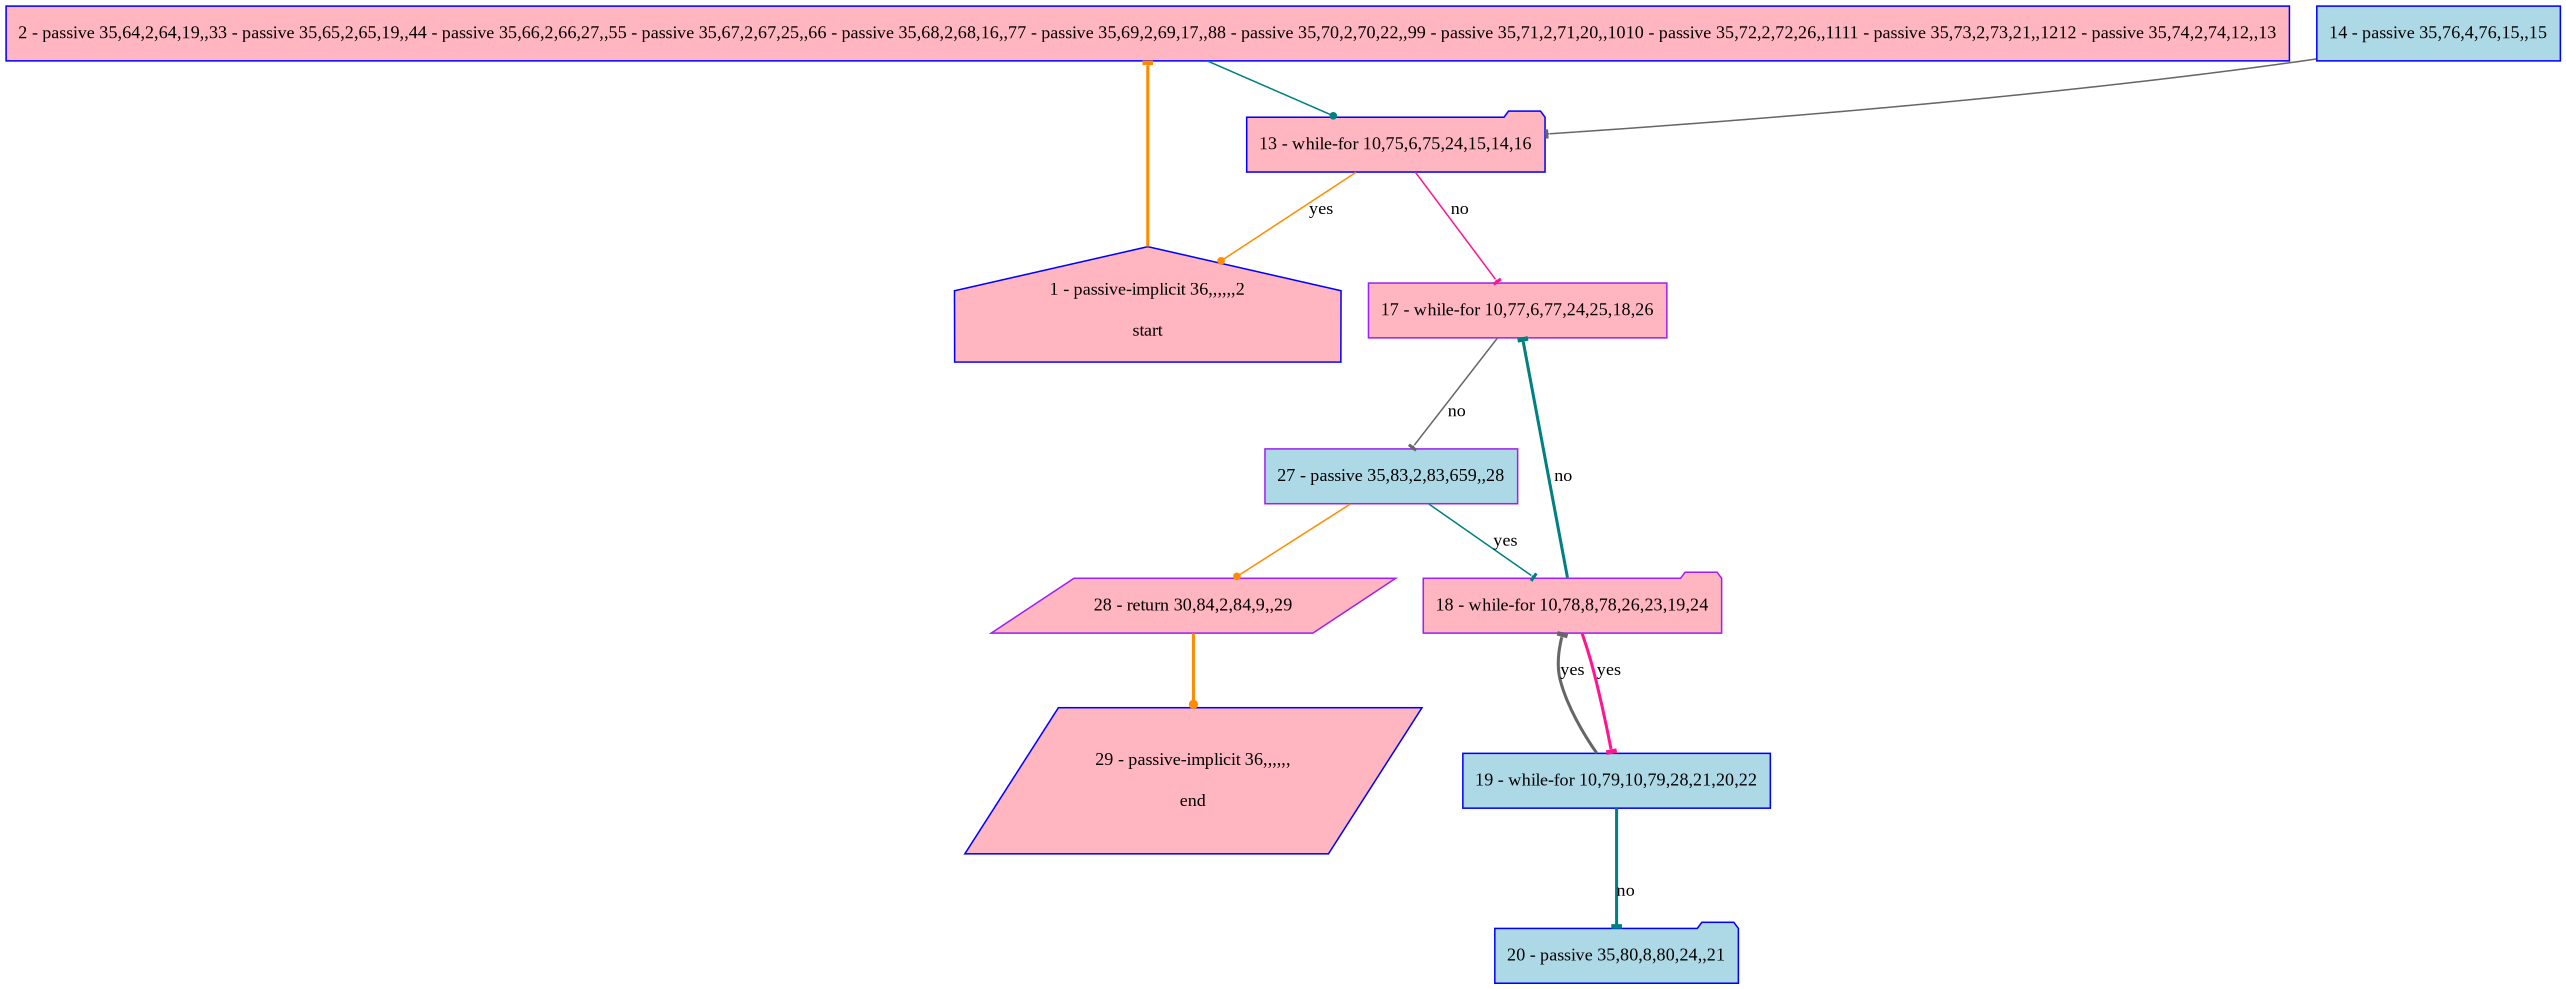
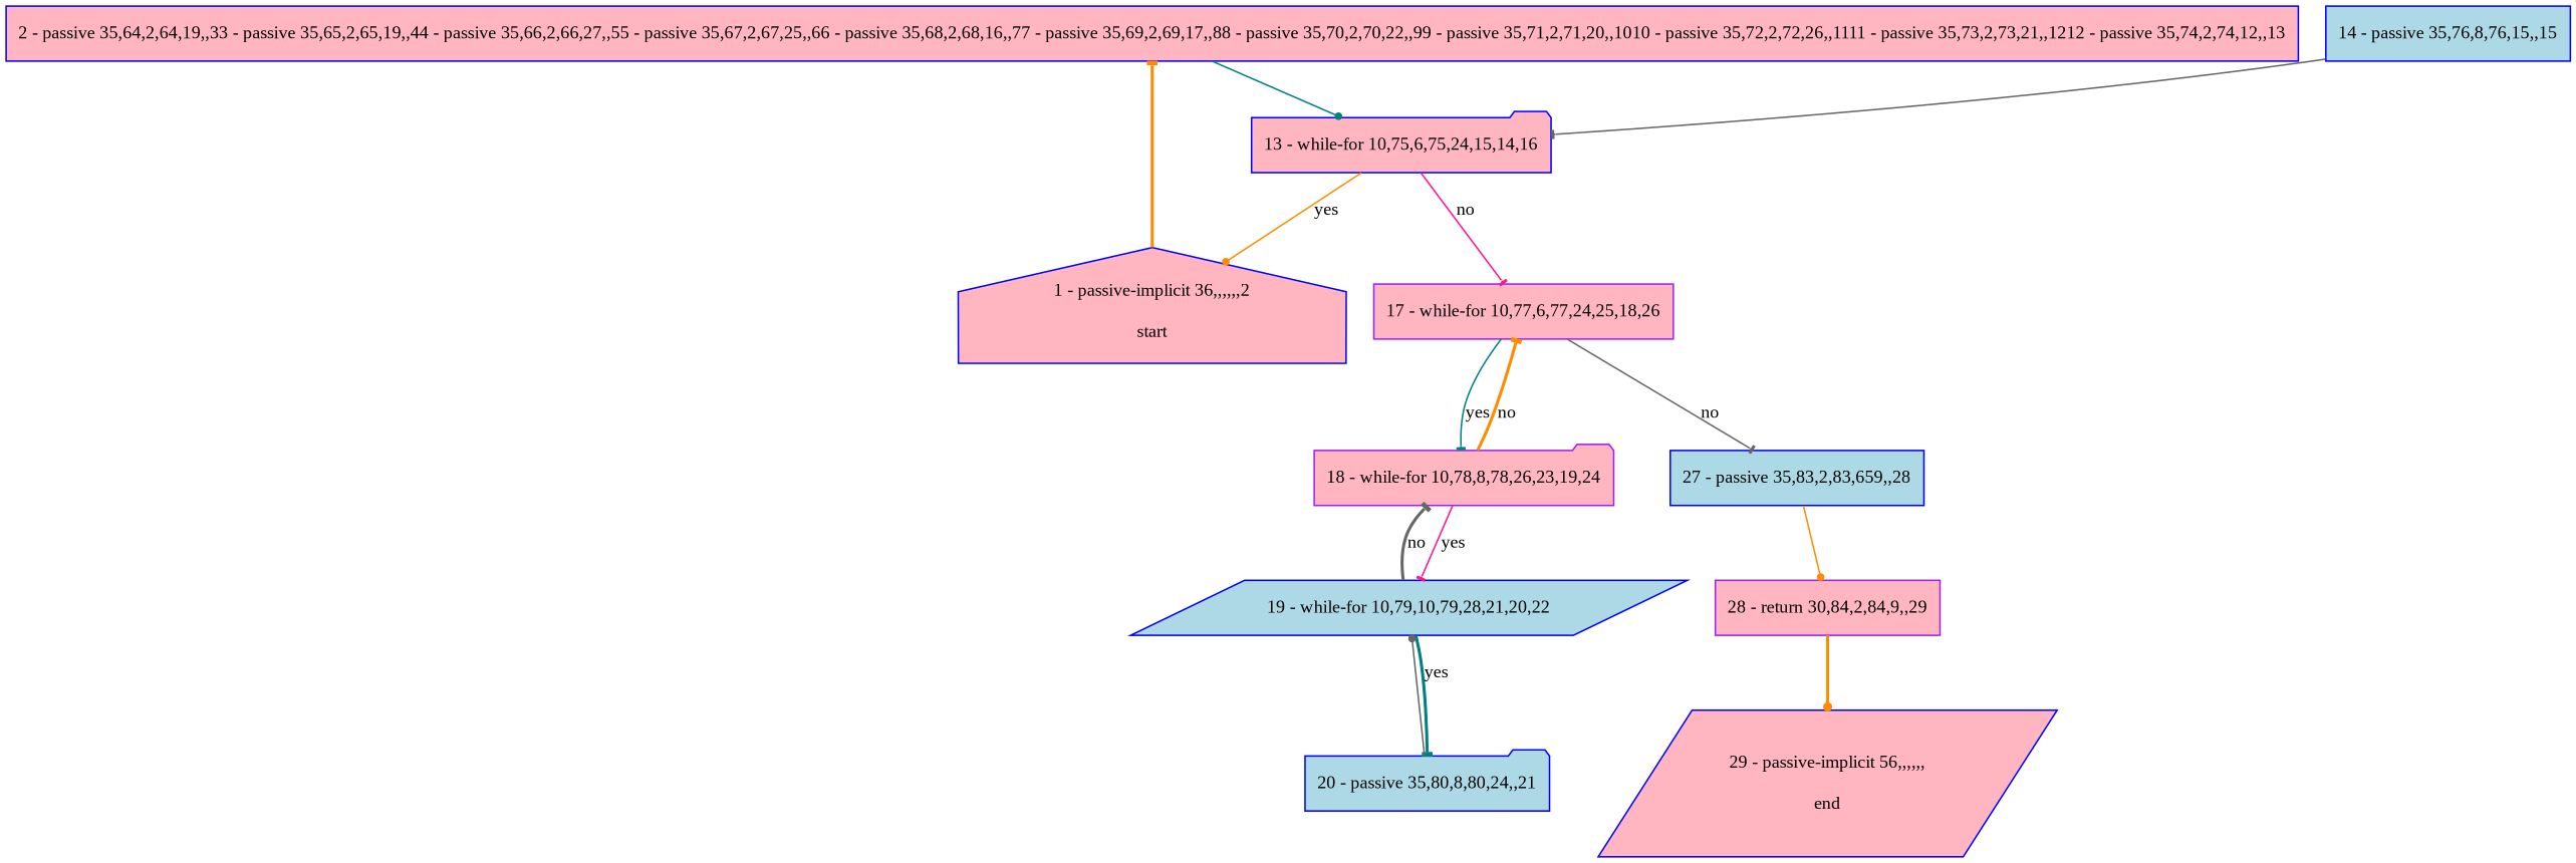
  digraph {
    bgcolor=white
    compound=true
    fillcolor="#FFFFCC"
    fontname="Liberation Serif"
    fontsize=12
    pack=true
    packmode=clust
    style="rounded,filled"
    node [color=blue compound=true fillcolor=lightpink fixedsize=false fontname="Liberation Serif" fontsize=12 node_initialized=no shape=box style=filled]
    edge [arrowhead=tee arrowsize=0.5 arrowtail=none color=darkorange compound=true dir=forward fontcolor=black fontname="Liberation Serif" fontsize=12 style=solid]
    n1 [label="2 - passive 35,64,2,64,19,,33 - passive 35,65,2,65,19,,44 - passive 35,66,2,66,27,,55 - passive 35,67,2,67,25,,66 - passive 35,68,2,68,16,,77 - passive 35,69,2,69,17,,88 - passive 35,70,2,70,22,,99 - passive 35,71,2,71,20,,1010 - passive 35,72,2,72,26,,1111 - passive 35,73,2,73,21,,1212 - passive 35,74,2,74,12,,13"]
    n2 [label="13 - while-for 10,75,6,75,24,15,14,16" shape=folder]
    n3 [label="1 - passive-implicit 36,,,,,,2\n\nstart" shape=house]
    n4 [color=purple label="17 - while-for 10,77,6,77,24,25,18,26"]
-   n5 [fillcolor=lightblue label="14 - passive 35,76,4,76,15,,15"]
+   n5 [fillcolor=lightblue label="14 - passive 35,76,8,76,15,,15"]
    n6 [color=purple label="18 - while-for 10,78,8,78,26,23,19,24" shape=folder]
-   n7 [color=purple fillcolor=lightblue label="27 - passive 35,83,2,83,659,,28"]
-   n8 [fillcolor=lightblue label="19 - while-for 10,79,10,79,28,21,20,22"]
-   n9 [color=purple label="28 - return 30,84,2,84,9,,29" shape=parallelogram]
+   n7 [fillcolor=lightblue label="27 - passive 35,83,2,83,659,,28"]
+   n8 [fillcolor=lightblue label="19 - while-for 10,79,10,79,28,21,20,22" shape=parallelogram]
+   n9 [color=purple label="28 - return 30,84,2,84,9,,29"]
    n10 [fillcolor=lightblue label="20 - passive 35,80,8,80,24,,21" shape=folder]
-   n11 [label="29 - passive-implicit 36,,,,,,\n\nend" shape=parallelogram]
+   n11 [label="29 - passive-implicit 56,,,,,,\n\nend" shape=parallelogram]
    n1 -> n2 [arrowhead=dot color=teal]
    n2 -> n3 [arrowhead=dot label=yes]
    n2 -> n4 [color=deeppink label=no]
    n3 -> n1 [style=bold]
-   n7 -> n6 [color=teal label=yes]
+   n4 -> n6 [color=teal label=yes]
    n4 -> n7 [color=gray40 label=no]
    n5 -> n2 [color=gray40]
-   n6 -> n4 [color=teal label=no style=bold]
-   n6 -> n8 [color=deeppink label=yes style=bold]
+   n6 -> n4 [label=no style=bold]
+   n6 -> n8 [color=deeppink label=yes]
    n7 -> n9 [arrowhead=dot]
-   n8 -> n6 [color=gray40 label=yes style=bold]
-   n8 -> n10 [color=teal label=no style=bold]
+   n8 -> n6 [color=gray40 label=no style=bold]
+   n8 -> n10 [color=teal label=yes style=bold]
    n9 -> n11 [arrowhead=dot style=bold]
+   n10 -> n8 [arrowhead=dot color=gray40]
  }
